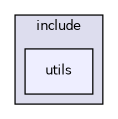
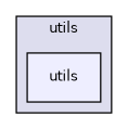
  digraph {
    compound=true
    n1 [fillcolor="#eeeeff" fontname=Helvetica fontsize=10 label=utils pencolor=black shape=box style=filled]
    subgraph cluster_1 {
      bgcolor="#ddddee"
      fontname=Helvetica
      fontsize=10
-     label=include
+     label=utils
      pencolor=black
      n1
    }
  }
